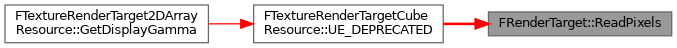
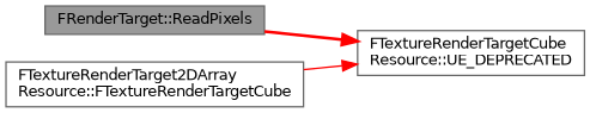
  digraph {
    rankdir=RL
    node [color=grey40 fillcolor=white fontname=Helvetica fontsize=10 shape=box style=filled]
    edge [color=red dir=back fontname=Helvetica fontsize=10 labelfontname=Helvetica labelfontsize=10]
    n1 [color=gray40 fillcolor=grey60 fontcolor=black height=0.2 label="FRenderTarget::ReadPixels" width=0.4]
    n2 [height=0.2 label="FTextureRenderTargetCube\lResource::UE_DEPRECATED" width=0.4]
-   n3 [height=0.2 label="FTextureRenderTarget2DArray\lResource::GetDisplayGamma" width=0.4]
-   n1 -> n2 [style=bold]
+   n3 [height=0.2 label="FTextureRenderTarget2DArray\lResource::FTextureRenderTargetCube" width=0.4]
+   n2 -> n1 [style=bold]
    n2 -> n3 [style=solid]
  }
